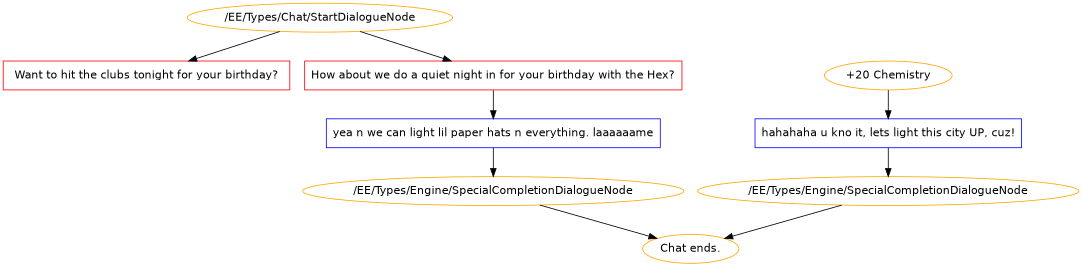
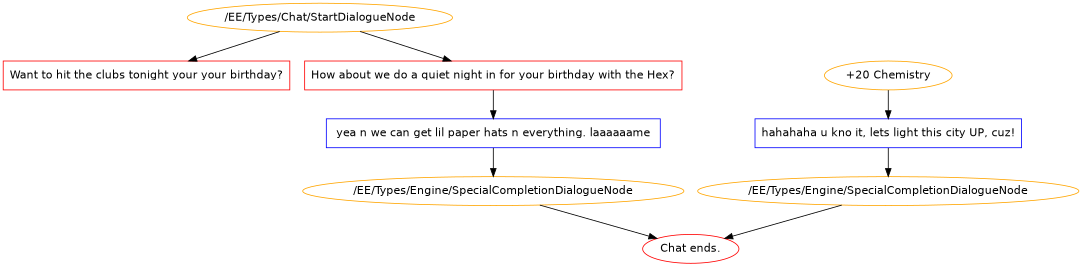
  digraph {
    fontname="DejaVu Sans"
    node [color=orange fontname="DejaVu Sans"]
    edge [fontname="DejaVu Sans"]
    n1 [label="/EE/Types/Chat/StartDialogueNode"]
-   n2 [color=red label="Want to hit the clubs tonight for your birthday?" shape=box]
+   n2 [color=red label="Want to hit the clubs tonight your your birthday?" shape=box]
    n3 [color=red label="How about we do a quiet night in for your birthday with the Hex?" shape=box]
-   n4 [color=blue label="yea n we can light lil paper hats n everything. laaaaaame" shape=box]
+   n4 [color=blue label="yea n we can get lil paper hats n everything. laaaaaame" shape=box]
    n5 [label="+20 Chemistry"]
    n6 [color=blue label="hahahaha u kno it, lets light this city UP, cuz!" shape=box]
    n7 [label="/EE/Types/Engine/SpecialCompletionDialogueNode"]
    n8 [label="/EE/Types/Engine/SpecialCompletionDialogueNode"]
-   "Chat ends."
+   "Chat ends." [color=red]
    n1 -> n2
    n1 -> n3
    n3 -> n4
    n4 -> n7
    n5 -> n6
    n6 -> n8
    n7 -> "Chat ends."
    n8 -> "Chat ends."
  }
